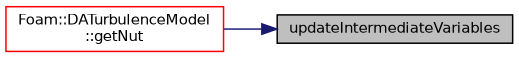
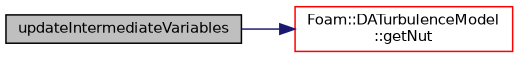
  digraph {
    rankdir=LR
    node [fontname=Helvetica fontsize=10 shape=record]
    n1 [color=black fillcolor=grey75 fontcolor=black height=0.2 label=updateIntermediateVariables style=filled width=0.4]
    n2 [color=red height=0.2 label="Foam::DATurbulenceModel\l::getNut" width=0.4]
-   n2 -> n1 [color=midnightblue fontname=Helvetica fontsize=10 labelfontname=Helvetica labelfontsize=10 style=solid]
+   n1 -> n2 [color=midnightblue fontname=Helvetica fontsize=10 labelfontname=Helvetica labelfontsize=10 style=solid]
  }
